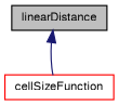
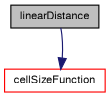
  digraph {
    node [fontname=FreeSans fontsize=10 shape=record]
    n1 [color=black fillcolor=grey75 fontcolor=black height=0.2 label=linearDistance style=filled width=0.4]
    n2 [color=red height=0.2 label=cellSizeFunction width=0.4]
-   n1 -> n2 [color=midnightblue dir=back fontname=FreeSans fontsize=10 labelfontname=FreeSans labelfontsize=10 style=solid]
+   n2 -> n1 [color=midnightblue dir=back fontname=FreeSans fontsize=10 labelfontname=FreeSans labelfontsize=10 style=solid]
  }
